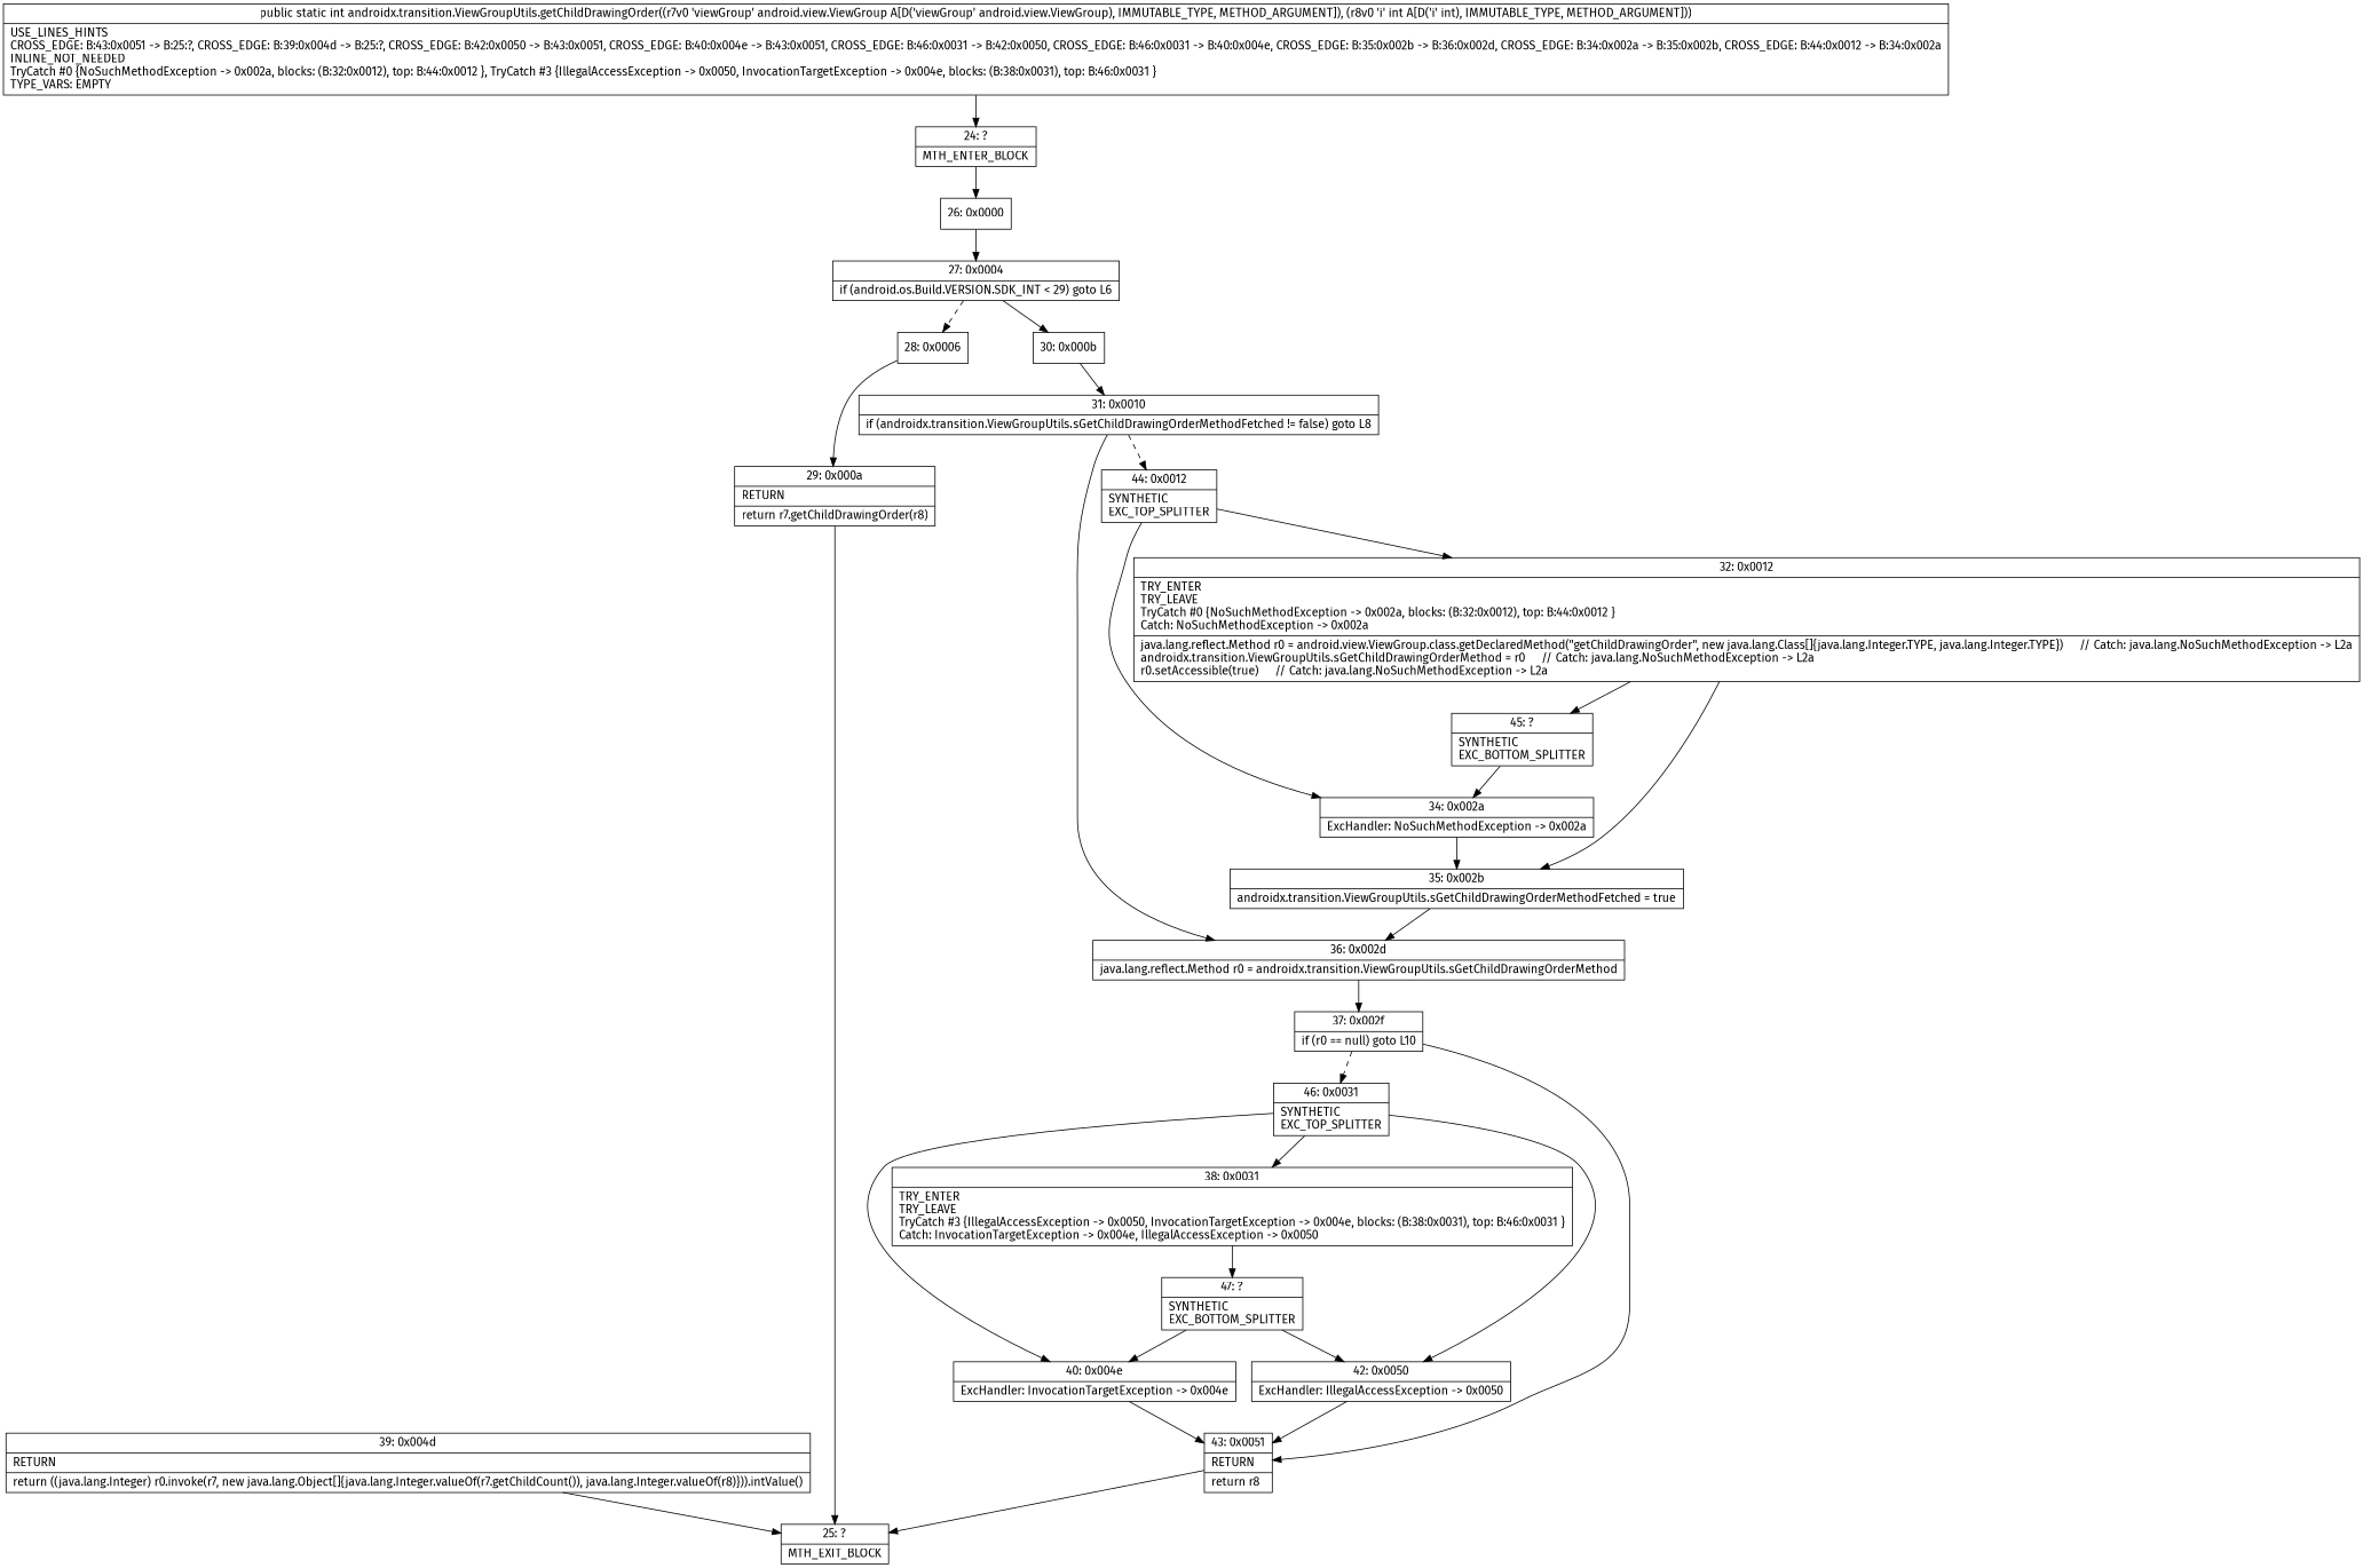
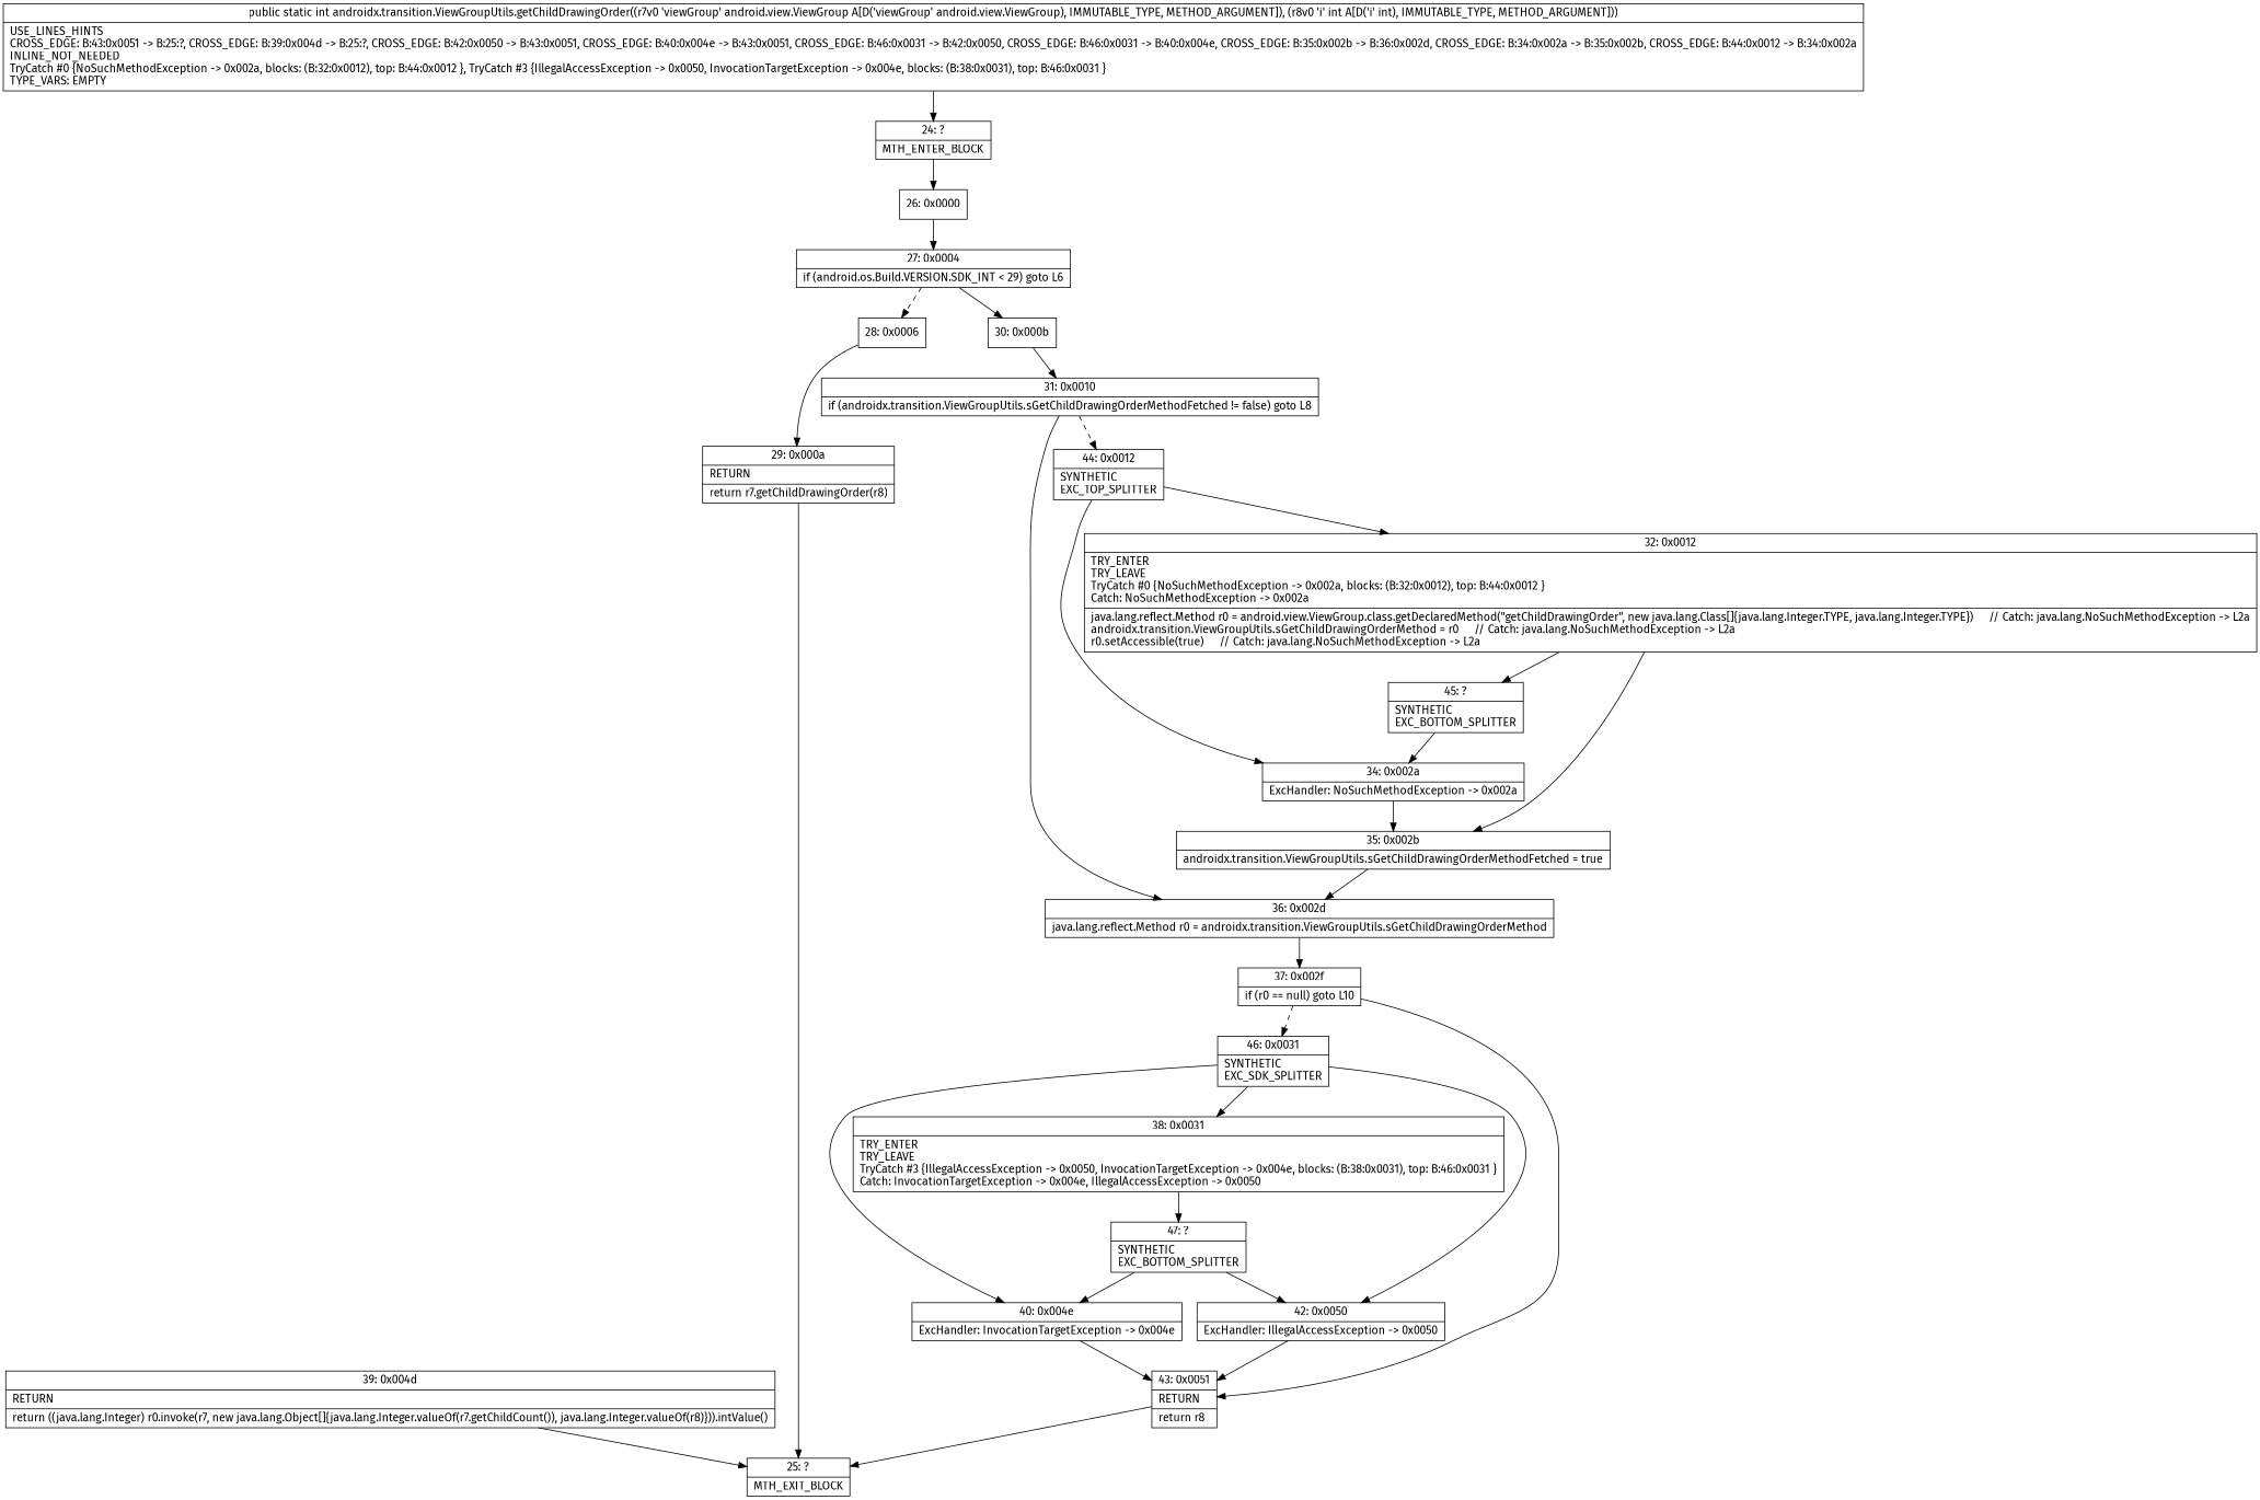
  digraph {
    fontname="Fira Sans"
    node [fontname="Fira Sans" shape=record]
    edge [fontname="Fira Sans"]
    n1 [label="{24\:\ ?|MTH_ENTER_BLOCK\l}"]
    n2 [label="{26\:\ 0x0000}"]
    n3 [label="{27\:\ 0x0004|if (android.os.Build.VERSION.SDK_INT \< 29) goto L6\l}"]
    n4 [label="{28\:\ 0x0006}"]
    n5 [label="{30\:\ 0x000b}"]
    n6 [label="{29\:\ 0x000a|RETURN\l|return r7.getChildDrawingOrder(r8)\l}"]
    n7 [label="{31\:\ 0x0010|if (androidx.transition.ViewGroupUtils.sGetChildDrawingOrderMethodFetched != false) goto L8\l}"]
    n8 [label="{25\:\ ?|MTH_EXIT_BLOCK\l}"]
    n9 [label="{36\:\ 0x002d|java.lang.reflect.Method r0 = androidx.transition.ViewGroupUtils.sGetChildDrawingOrderMethod\l}"]
    n10 [label="{44\:\ 0x0012|SYNTHETIC\lEXC_TOP_SPLITTER\l}"]
    n11 [label="{37\:\ 0x002f|if (r0 == null) goto L10\l}"]
    n12 [label="{32\:\ 0x0012|TRY_ENTER\lTRY_LEAVE\lTryCatch #0 \{NoSuchMethodException \-\> 0x002a, blocks: (B:32:0x0012), top: B:44:0x0012 \}\lCatch: NoSuchMethodException \-\> 0x002a\l|java.lang.reflect.Method r0 = android.view.ViewGroup.class.getDeclaredMethod(\"getChildDrawingOrder\", new java.lang.Class[]\{java.lang.Integer.TYPE, java.lang.Integer.TYPE\})     \/\/ Catch: java.lang.NoSuchMethodException \-\> L2a\landroidx.transition.ViewGroupUtils.sGetChildDrawingOrderMethod = r0     \/\/ Catch: java.lang.NoSuchMethodException \-\> L2a\lr0.setAccessible(true)     \/\/ Catch: java.lang.NoSuchMethodException \-\> L2a\l}"]
    n13 [label="{34\:\ 0x002a|ExcHandler: NoSuchMethodException \-\> 0x002a\l}"]
    n14 [label="{43\:\ 0x0051|RETURN\l|return r8\l}"]
-   n15 [label="{46\:\ 0x0031|SYNTHETIC\lEXC_TOP_SPLITTER\l}"]
+   n15 [label="{46\:\ 0x0031|SYNTHETIC\lEXC_SDK_SPLITTER\l}"]
    n16 [label="{38\:\ 0x0031|TRY_ENTER\lTRY_LEAVE\lTryCatch #3 \{IllegalAccessException \-\> 0x0050, InvocationTargetException \-\> 0x004e, blocks: (B:38:0x0031), top: B:46:0x0031 \}\lCatch: InvocationTargetException \-\> 0x004e, IllegalAccessException \-\> 0x0050\l}"]
    n17 [label="{42\:\ 0x0050|ExcHandler: IllegalAccessException \-\> 0x0050\l}"]
    n18 [label="{40\:\ 0x004e|ExcHandler: InvocationTargetException \-\> 0x004e\l}"]
    n19 [label="{47\:\ ?|SYNTHETIC\lEXC_BOTTOM_SPLITTER\l}"]
    n20 [label="{39\:\ 0x004d|RETURN\l|return ((java.lang.Integer) r0.invoke(r7, new java.lang.Object[]\{java.lang.Integer.valueOf(r7.getChildCount()), java.lang.Integer.valueOf(r8)\})).intValue()\l}"]
    n21 [label="{35\:\ 0x002b|androidx.transition.ViewGroupUtils.sGetChildDrawingOrderMethodFetched = true\l}"]
    n22 [label="{45\:\ ?|SYNTHETIC\lEXC_BOTTOM_SPLITTER\l}"]
    n23 [label="{public static int androidx.transition.ViewGroupUtils.getChildDrawingOrder((r7v0 'viewGroup' android.view.ViewGroup A[D('viewGroup' android.view.ViewGroup), IMMUTABLE_TYPE, METHOD_ARGUMENT]), (r8v0 'i' int A[D('i' int), IMMUTABLE_TYPE, METHOD_ARGUMENT]))  | USE_LINES_HINTS\lCROSS_EDGE: B:43:0x0051 \-\> B:25:?, CROSS_EDGE: B:39:0x004d \-\> B:25:?, CROSS_EDGE: B:42:0x0050 \-\> B:43:0x0051, CROSS_EDGE: B:40:0x004e \-\> B:43:0x0051, CROSS_EDGE: B:46:0x0031 \-\> B:42:0x0050, CROSS_EDGE: B:46:0x0031 \-\> B:40:0x004e, CROSS_EDGE: B:35:0x002b \-\> B:36:0x002d, CROSS_EDGE: B:34:0x002a \-\> B:35:0x002b, CROSS_EDGE: B:44:0x0012 \-\> B:34:0x002a\lINLINE_NOT_NEEDED\lTryCatch #0 \{NoSuchMethodException \-\> 0x002a, blocks: (B:32:0x0012), top: B:44:0x0012 \}, TryCatch #3 \{IllegalAccessException \-\> 0x0050, InvocationTargetException \-\> 0x004e, blocks: (B:38:0x0031), top: B:46:0x0031 \}\lTYPE_VARS: EMPTY\l}"]
    n1 -> n2
    n2 -> n3
    n3 -> n4 [style=dashed]
    n3 -> n5
    n4 -> n6
    n5 -> n7
    n6 -> n8
    n7 -> n9
    n7 -> n10 [style=dashed]
    n9 -> n11
    n10 -> n12
    n10 -> n13
    n11 -> n14
    n11 -> n15 [style=dashed]
    n12 -> n21
    n12 -> n22
    n13 -> n21
    n14 -> n8
    n15 -> n16
    n15 -> n17
    n15 -> n18
    n16 -> n19
    n17 -> n14
    n18 -> n14
    n19 -> n17
    n19 -> n18
    n20 -> n8
    n21 -> n9
    n22 -> n13
    n23 -> n1
  }
